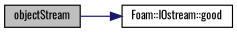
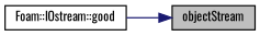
  digraph {
    rankdir=LR
    fontname=Oswald
    node [color=black fontname=Oswald fontsize=10 shape=record]
    n1 [fillcolor=grey75 fontcolor=black height=0.2 label=objectStream style=filled width=0.4]
    n2 [height=0.2 label="Foam::IOstream::good" width=0.4]
-   n1 -> n2 [color=midnightblue fontname=Oswald fontsize=10 labelfontname=Helvetica labelfontsize=10 style=solid]
+   n2 -> n1 [color=midnightblue fontname=Oswald fontsize=10 labelfontname=Helvetica labelfontsize=10 style=solid]
  }
